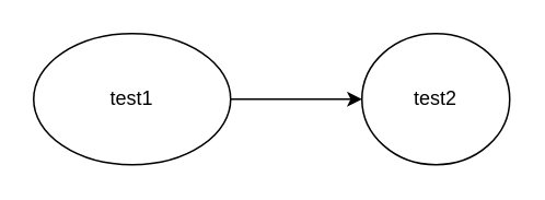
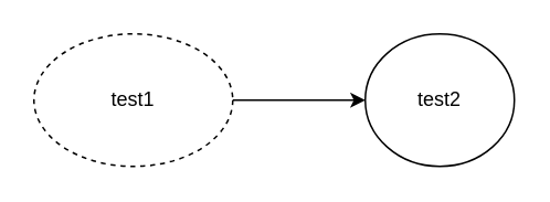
  <mxCell id="0" />
  <mxCell id="1" parent="0" />
  <mxCell id="2" value="" style="edgeStyle=orthogonalEdgeStyle;rounded=0;orthogonalLoop=1;jettySize=auto;html=1;startArrow=none;startFill=0;" edge="1" parent="1" source="3" target="4"><mxGeometry relative="1" as="geometry" /></mxCell>
- <mxCell id="3" value="test1" style="ellipse;whiteSpace=wrap;html=1;" vertex="1" parent="1"><mxGeometry x="20" y="20" width="120" height="80" as="geometry" /></mxCell>
+ <mxCell id="3" value="test1" style="ellipse;whiteSpace=wrap;html=1;dashed=1;" vertex="1" parent="1"><mxGeometry x="20" y="20" width="120" height="80" as="geometry" /></mxCell>
  <mxCell id="4" value="test2" style="ellipse;whiteSpace=wrap;html=1;" vertex="1" parent="1"><mxGeometry x="220" y="20" width="90" height="80" as="geometry" /></mxCell>
